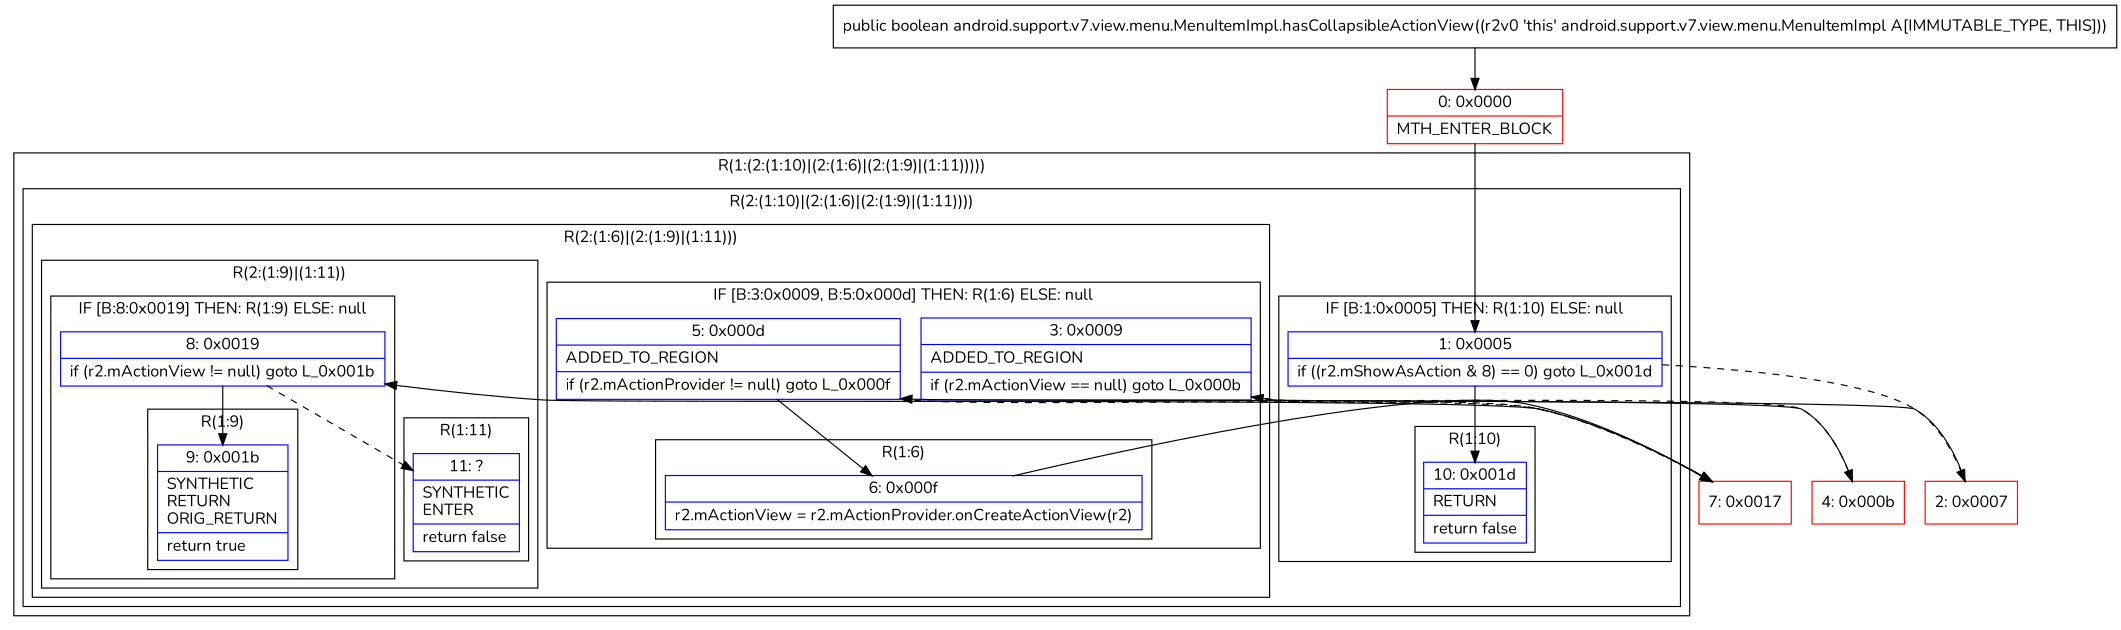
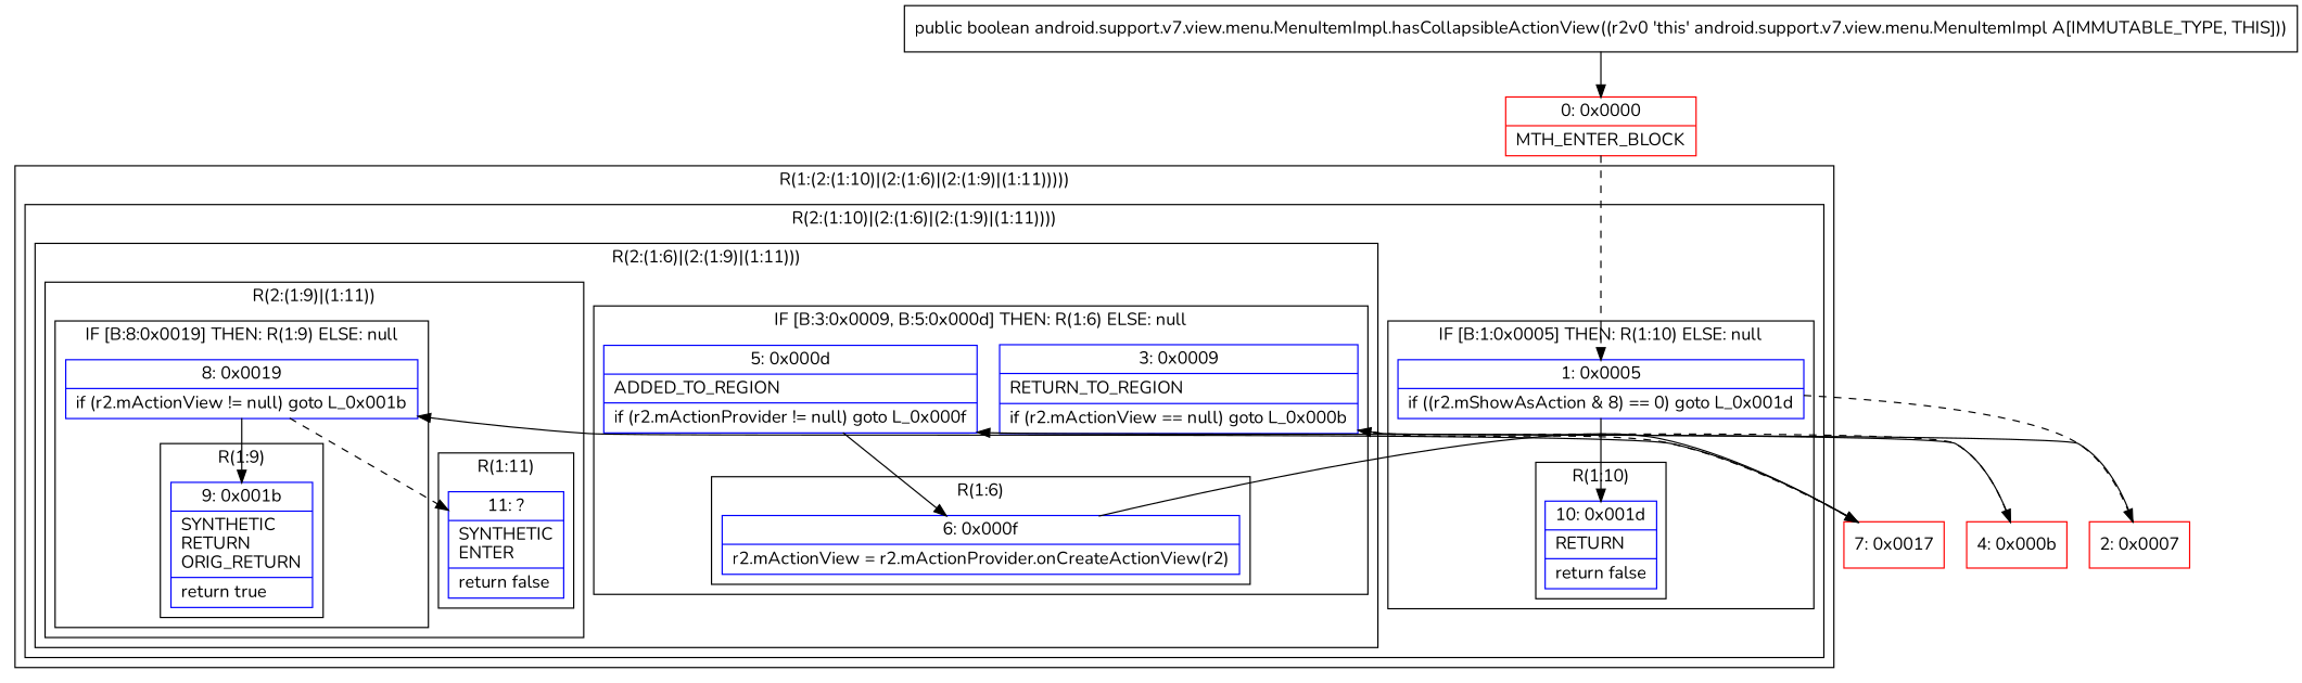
  digraph {
    fontname=Nunito
    node [color=blue fontname=Nunito shape=record]
    edge [fontname=Nunito]
    n1 [label="{10\:\ 0x001d|RETURN\l|return false\l}"]
    n2 [label="{1\:\ 0x0005|if ((r2.mShowAsAction & 8) == 0) goto L_0x001d\l}"]
    n3 [label="{6\:\ 0x000f|r2.mActionView = r2.mActionProvider.onCreateActionView(r2)\l}"]
-   n4 [label="{3\:\ 0x0009|ADDED_TO_REGION\l|if (r2.mActionView == null) goto L_0x000b\l}"]
+   n4 [label="{3\:\ 0x0009|RETURN_TO_REGION\l|if (r2.mActionView == null) goto L_0x000b\l}"]
    n5 [label="{5\:\ 0x000d|ADDED_TO_REGION\l|if (r2.mActionProvider != null) goto L_0x000f\l}"]
    n6 [label="{9\:\ 0x001b|SYNTHETIC\lRETURN\lORIG_RETURN\l|return true\l}"]
    n7 [label="{8\:\ 0x0019|if (r2.mActionView != null) goto L_0x001b\l}"]
    n8 [label="{11\:\ ?|SYNTHETIC\lENTER\l|return false\l}"]
    n9 [color=red label="{2\:\ 0x0007}"]
    n10 [color=red label="{7\:\ 0x0017}"]
    n11 [color=red label="{4\:\ 0x000b}"]
    n12 [color=red label="{0\:\ 0x0000|MTH_ENTER_BLOCK\l}"]
    n13 [label="{public boolean android.support.v7.view.menu.MenuItemImpl.hasCollapsibleActionView((r2v0 'this' android.support.v7.view.menu.MenuItemImpl A[IMMUTABLE_TYPE, THIS])) }" color=""]
    subgraph cluster_1 {
      label="R(1:(2:(1:10)|(2:(1:6)|(2:(1:9)|(1:11)))))"
      subgraph cluster_2 {
        label="R(2:(1:10)|(2:(1:6)|(2:(1:9)|(1:11))))"
        subgraph cluster_3 {
          label="IF [B:1:0x0005] THEN: R(1:10) ELSE: null"
          n2
          subgraph cluster_4 {
            label="R(1:10)"
            n1
          }
        }
        subgraph cluster_5 {
          label="R(2:(1:6)|(2:(1:9)|(1:11)))"
          subgraph cluster_6 {
            label="IF [B:3:0x0009, B:5:0x000d] THEN: R(1:6) ELSE: null"
            n4
            n5
            subgraph cluster_7 {
              label="R(1:6)"
              n3
            }
          }
          subgraph cluster_8 {
            label="R(2:(1:9)|(1:11))"
            subgraph cluster_9 {
              label="IF [B:8:0x0019] THEN: R(1:9) ELSE: null"
              n7
              subgraph cluster_10 {
                label="R(1:9)"
                n6
              }
            }
            subgraph cluster_11 {
              label="R(1:11)"
              n8
            }
          }
        }
      }
    }
    n2 -> n1
    n2 -> n9 [style=dashed]
    n3 -> n10
    n4 -> n10 [style=dashed]
    n4 -> n11 [style=dashed]
    n5 -> n3
-   n5 -> n10 [style=dashed]
    n7 -> n6
    n7 -> n8 [style=dashed]
    n9 -> n4
    n10 -> n7
    n11 -> n5
-   n12 -> n2
+   n12 -> n2 [style=dashed]
    n13 -> n12
  }
